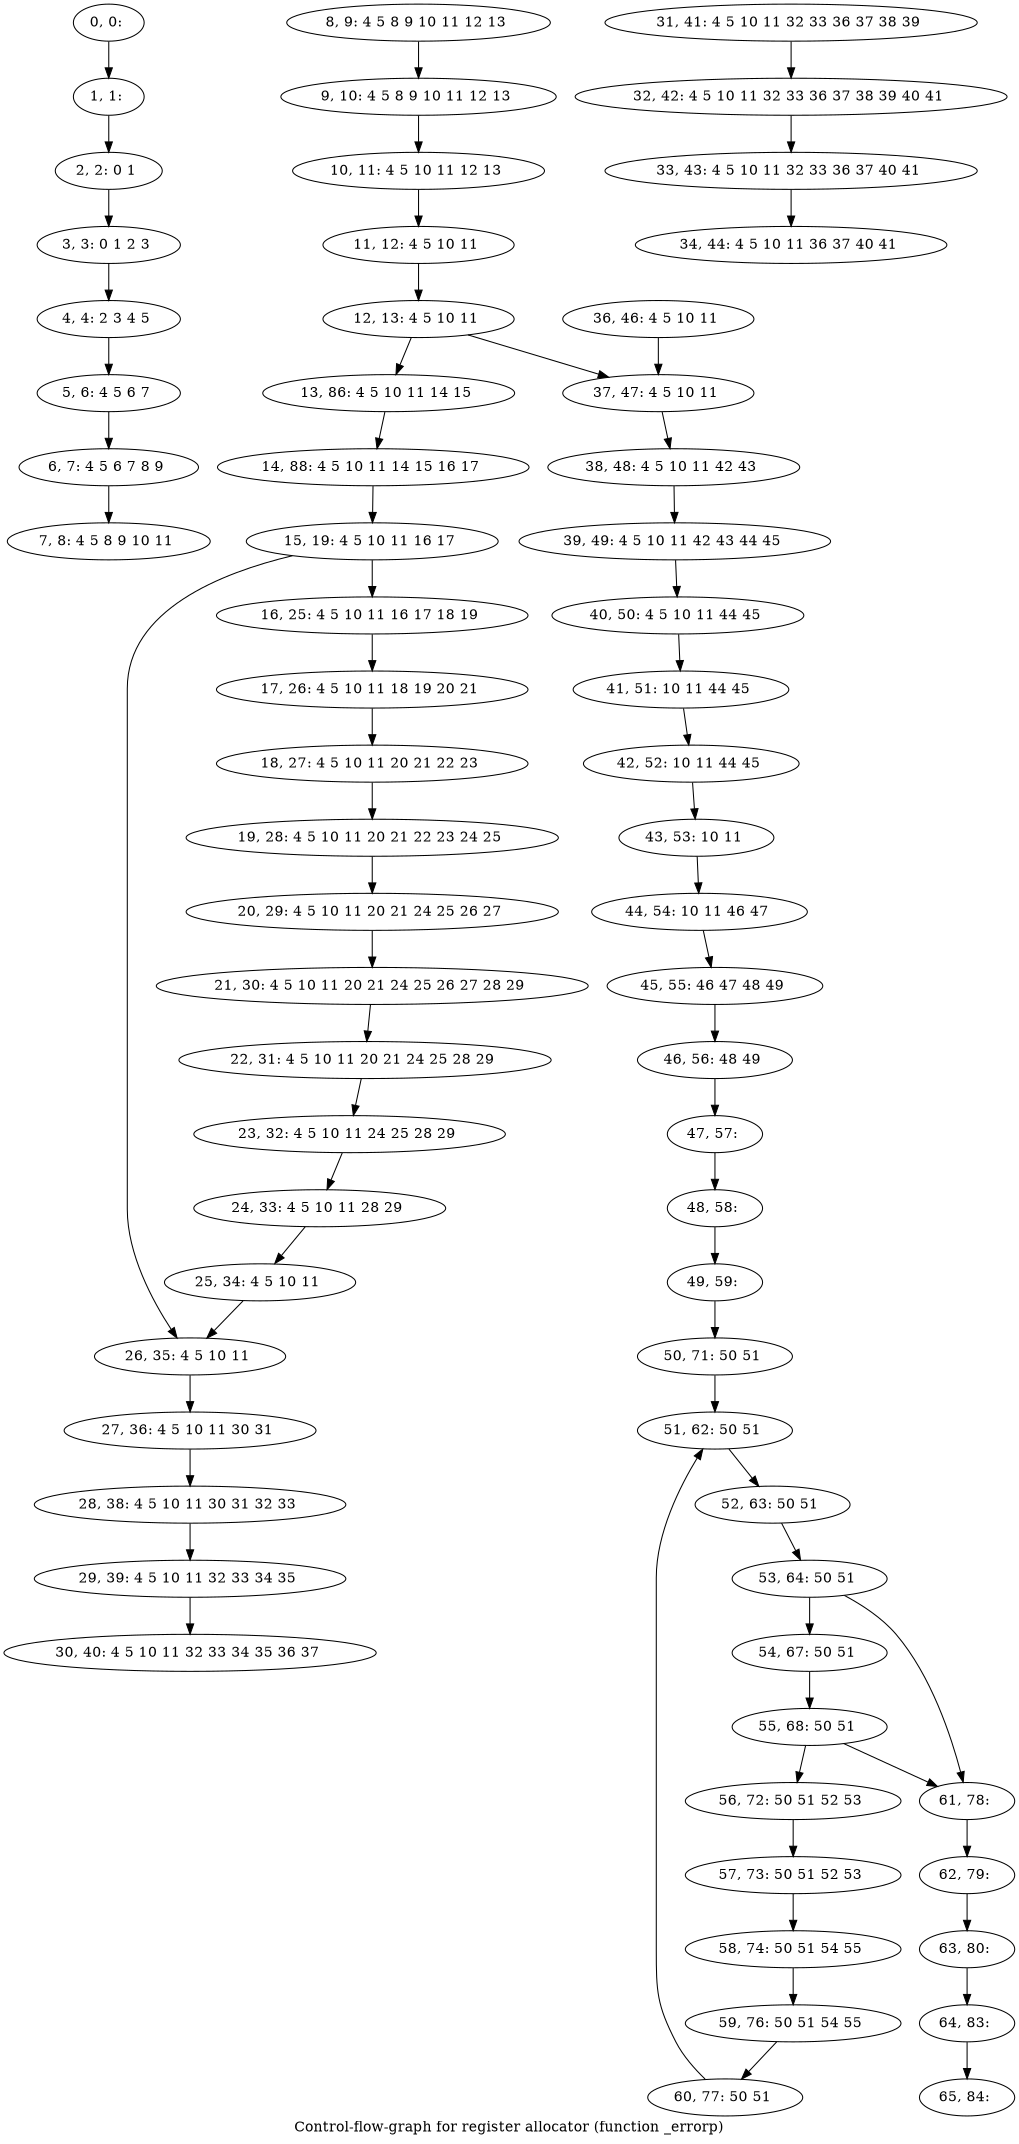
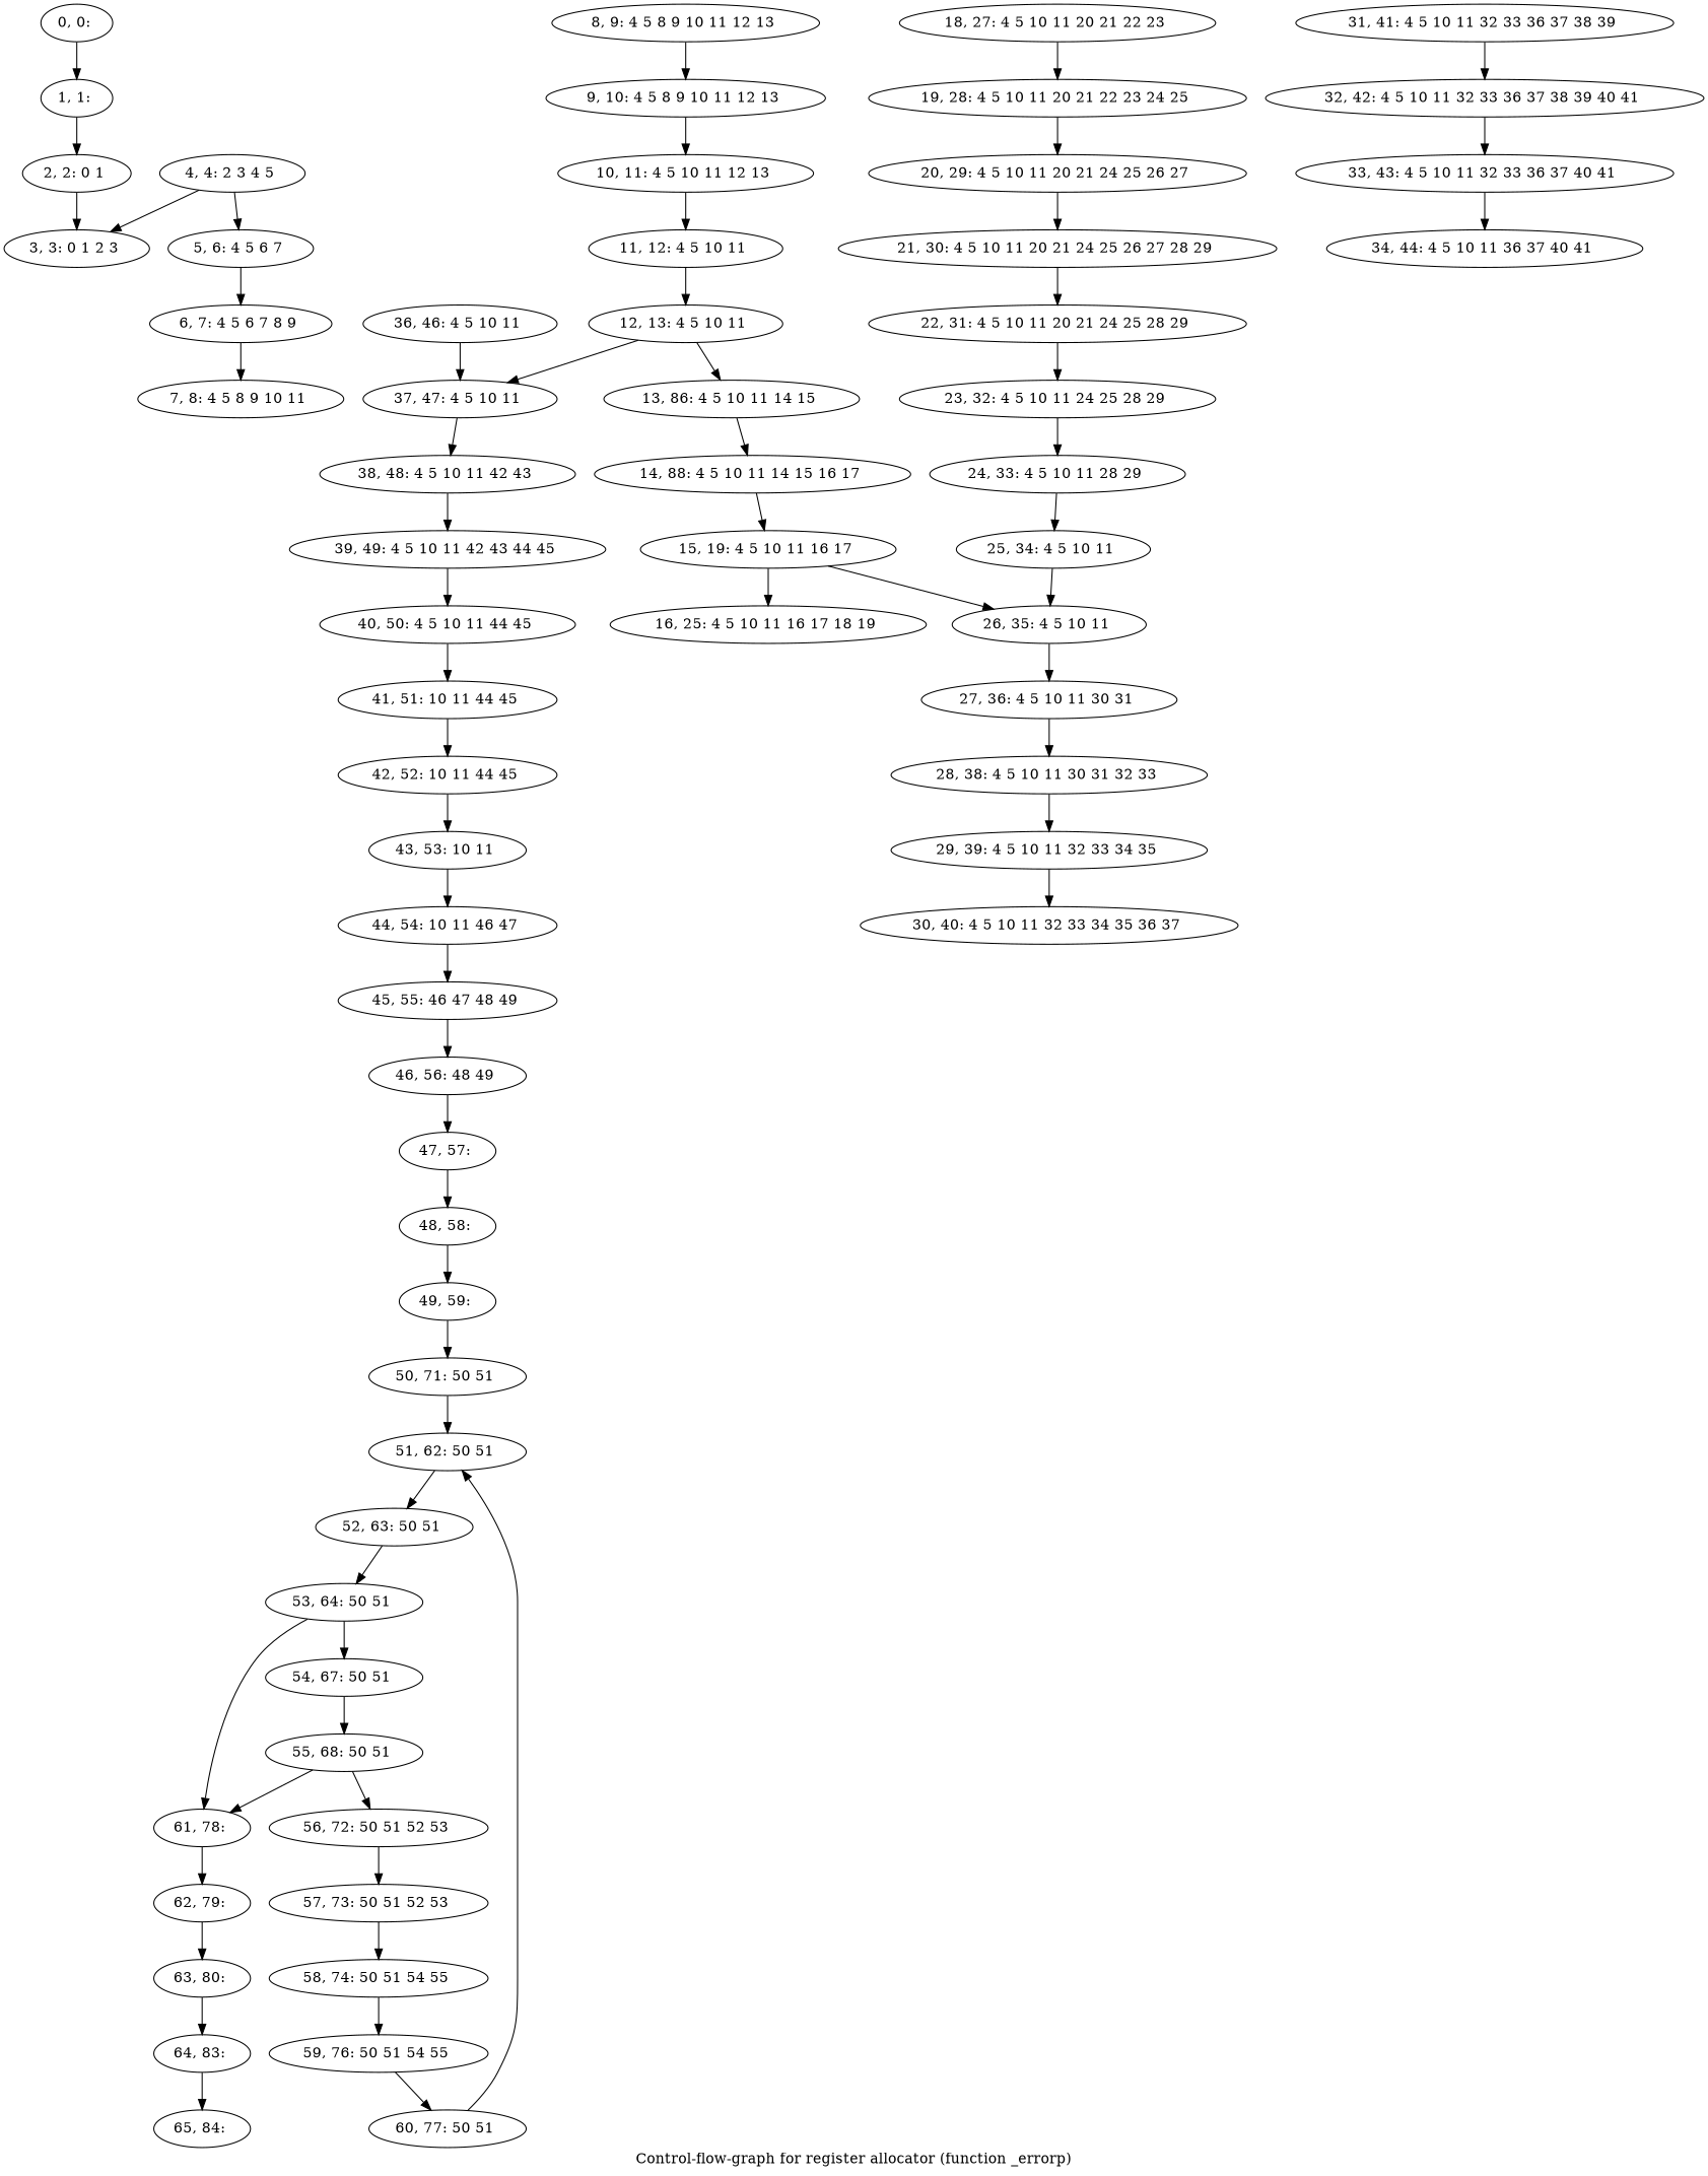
  digraph {
    label="Control-flow-graph for register allocator (function _errorp)"
    n1 [label="0, 0: "]
    n2 [label="1, 1: "]
    n3 [label="2, 2: 0 1 "]
    n4 [label="3, 3: 0 1 2 3 "]
    n5 [label="4, 4: 2 3 4 5 "]
    n6 [label="5, 6: 4 5 6 7 "]
    n7 [label="6, 7: 4 5 6 7 8 9 "]
    n8 [label="7, 8: 4 5 8 9 10 11 "]
    n9 [label="8, 9: 4 5 8 9 10 11 12 13 "]
    n10 [label="9, 10: 4 5 8 9 10 11 12 13 "]
    n11 [label="10, 11: 4 5 10 11 12 13 "]
    n12 [label="11, 12: 4 5 10 11 "]
    n13 [label="12, 13: 4 5 10 11 "]
    n14 [label="13, 86: 4 5 10 11 14 15 "]
    n15 [label="37, 47: 4 5 10 11 "]
    n16 [label="14, 88: 4 5 10 11 14 15 16 17 "]
    n17 [label="38, 48: 4 5 10 11 42 43 "]
    n18 [label="15, 19: 4 5 10 11 16 17 "]
    n19 [label="16, 25: 4 5 10 11 16 17 18 19 "]
    n20 [label="26, 35: 4 5 10 11 "]
-   n21 [label="17, 26: 4 5 10 11 18 19 20 21 "]
    n22 [label="27, 36: 4 5 10 11 30 31 "]
    n23 [label="18, 27: 4 5 10 11 20 21 22 23 "]
    n24 [label="19, 28: 4 5 10 11 20 21 22 23 24 25 "]
    n25 [label="20, 29: 4 5 10 11 20 21 24 25 26 27 "]
    n26 [label="21, 30: 4 5 10 11 20 21 24 25 26 27 28 29 "]
    n27 [label="22, 31: 4 5 10 11 20 21 24 25 28 29 "]
    n28 [label="23, 32: 4 5 10 11 24 25 28 29 "]
    n29 [label="24, 33: 4 5 10 11 28 29 "]
    n30 [label="25, 34: 4 5 10 11 "]
    n31 [label="28, 38: 4 5 10 11 30 31 32 33 "]
    n32 [label="29, 39: 4 5 10 11 32 33 34 35 "]
    n33 [label="30, 40: 4 5 10 11 32 33 34 35 36 37 "]
    n34 [label="31, 41: 4 5 10 11 32 33 36 37 38 39 "]
    n35 [label="32, 42: 4 5 10 11 32 33 36 37 38 39 40 41 "]
    n36 [label="33, 43: 4 5 10 11 32 33 36 37 40 41 "]
    n37 [label="34, 44: 4 5 10 11 36 37 40 41 "]
    n38 [label="36, 46: 4 5 10 11 "]
    n39 [label="39, 49: 4 5 10 11 42 43 44 45 "]
    n40 [label="40, 50: 4 5 10 11 44 45 "]
    n41 [label="41, 51: 10 11 44 45 "]
    n42 [label="42, 52: 10 11 44 45 "]
    n43 [label="43, 53: 10 11 "]
    n44 [label="44, 54: 10 11 46 47 "]
    n45 [label="45, 55: 46 47 48 49 "]
    n46 [label="46, 56: 48 49 "]
    n47 [label="47, 57: "]
    n48 [label="48, 58: "]
    n49 [label="49, 59: "]
    n50 [label="50, 71: 50 51 "]
    n51 [label="51, 62: 50 51 "]
    n52 [label="64, 83: "]
    n53 [label="65, 84: "]
    n54 [label="52, 63: 50 51 "]
    n55 [label="53, 64: 50 51 "]
    n56 [label="54, 67: 50 51 "]
    n57 [label="61, 78: "]
    n58 [label="55, 68: 50 51 "]
    n59 [label="62, 79: "]
    n60 [label="56, 72: 50 51 52 53 "]
    n61 [label="57, 73: 50 51 52 53 "]
    n62 [label="58, 74: 50 51 54 55 "]
    n63 [label="59, 76: 50 51 54 55 "]
    n64 [label="60, 77: 50 51 "]
    n65 [label="63, 80: "]
    n1 -> n2
    n2 -> n3
    n3 -> n4
-   n4 -> n5
+   n5 -> n4
    n5 -> n6
    n6 -> n7
    n7 -> n8
    n9 -> n10
    n10 -> n11
    n11 -> n12
    n12 -> n13
    n13 -> n14
    n13 -> n15
    n14 -> n16
    n15 -> n17
    n16 -> n18
    n17 -> n39
    n18 -> n19
    n18 -> n20
-   n19 -> n21
    n20 -> n22
-   n21 -> n23
    n22 -> n31
    n23 -> n24
    n24 -> n25
    n25 -> n26
    n26 -> n27
    n27 -> n28
    n28 -> n29
    n29 -> n30
    n30 -> n20
    n31 -> n32
    n32 -> n33
    n34 -> n35
    n35 -> n36
    n36 -> n37
    n38 -> n15
    n39 -> n40
    n40 -> n41
    n41 -> n42
    n42 -> n43
    n43 -> n44
    n44 -> n45
    n45 -> n46
    n46 -> n47
    n47 -> n48
    n48 -> n49
    n49 -> n50
    n50 -> n51
    n51 -> n54
    n52 -> n53
    n54 -> n55
    n55 -> n56
    n55 -> n57
    n56 -> n58
    n57 -> n59
    n58 -> n57
    n58 -> n60
    n59 -> n65
    n60 -> n61
    n61 -> n62
    n62 -> n63
    n63 -> n64
    n64 -> n51
    n65 -> n52
  }
